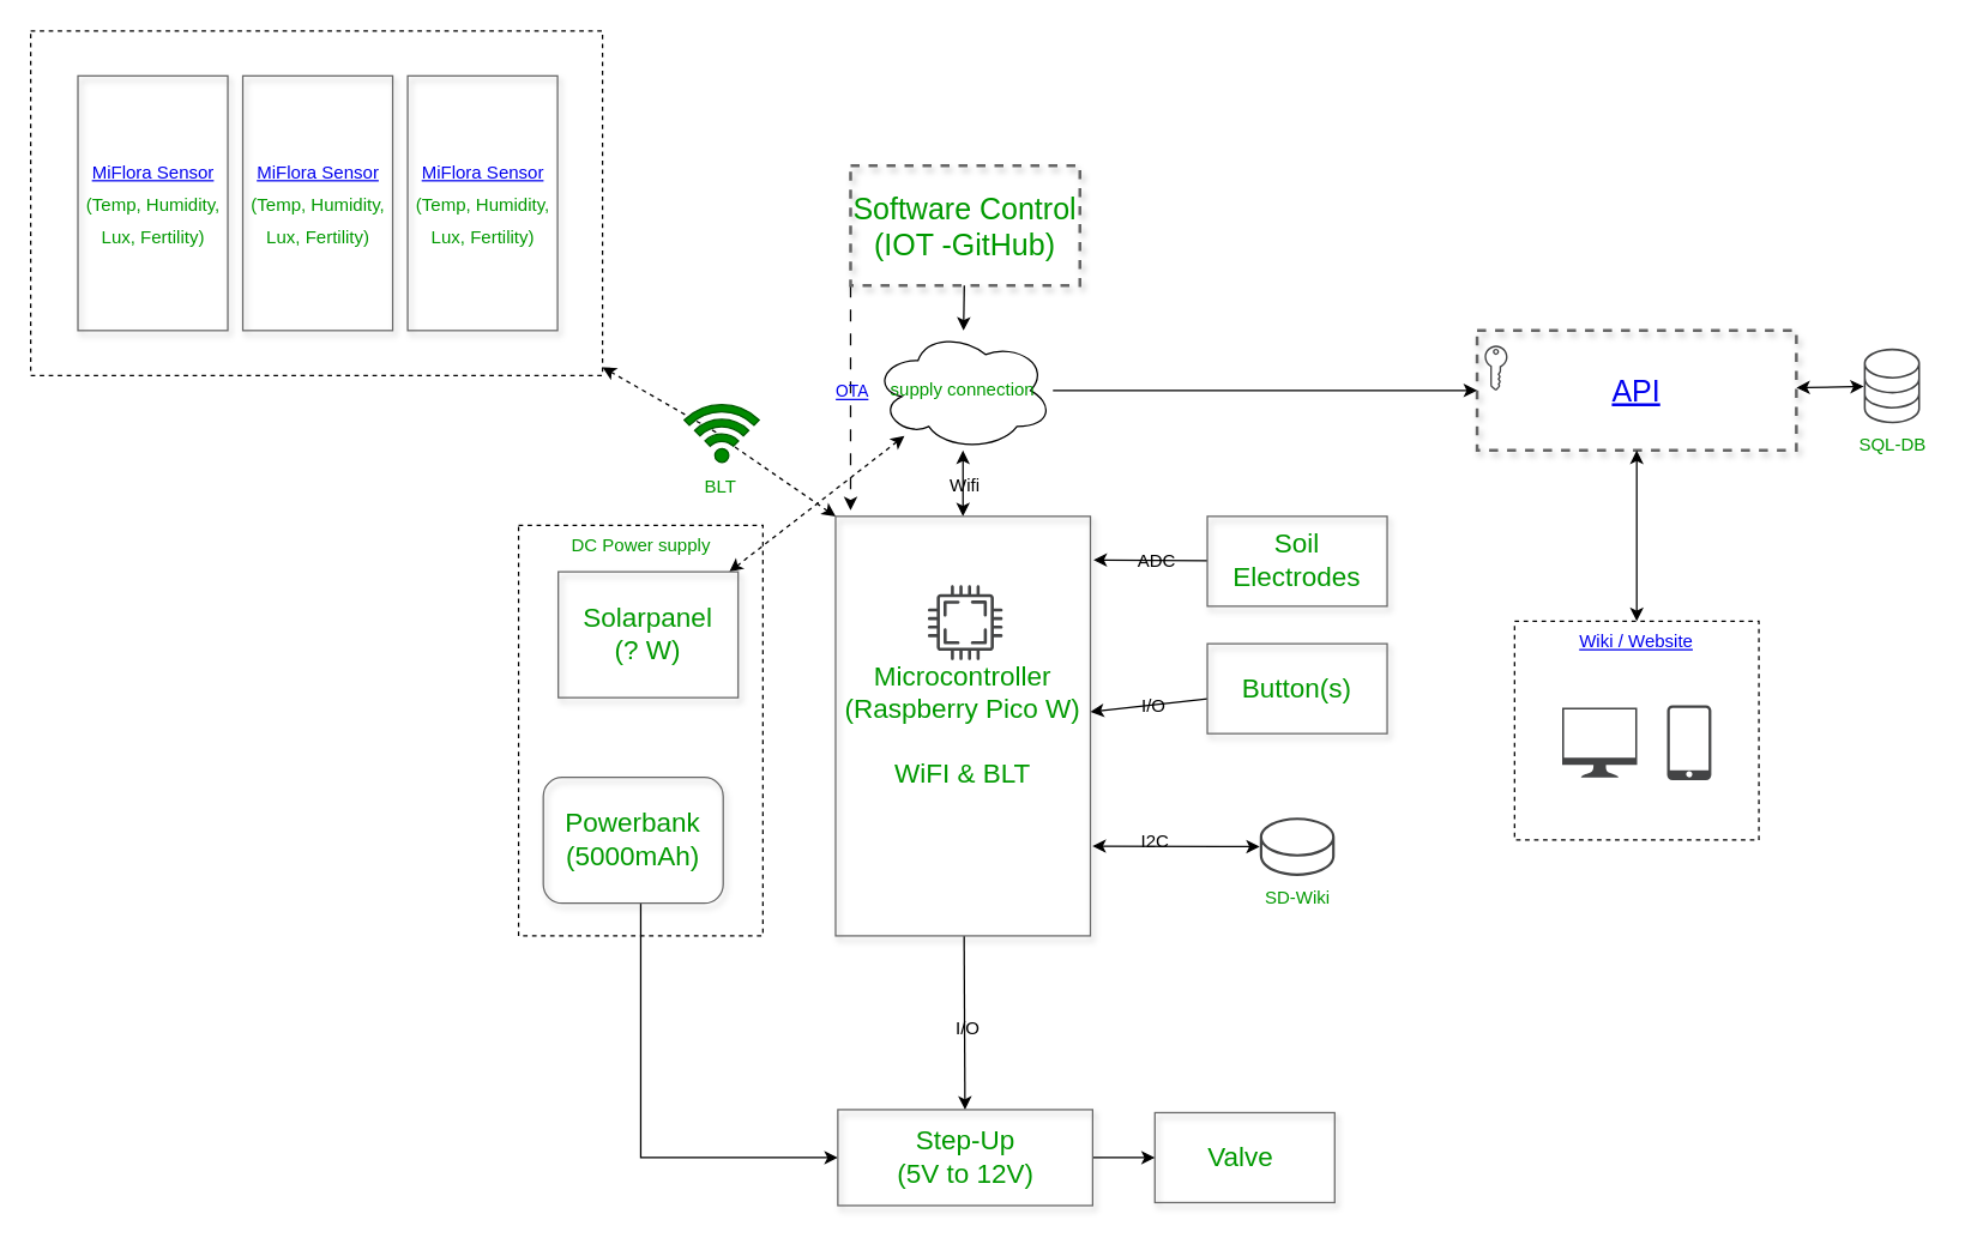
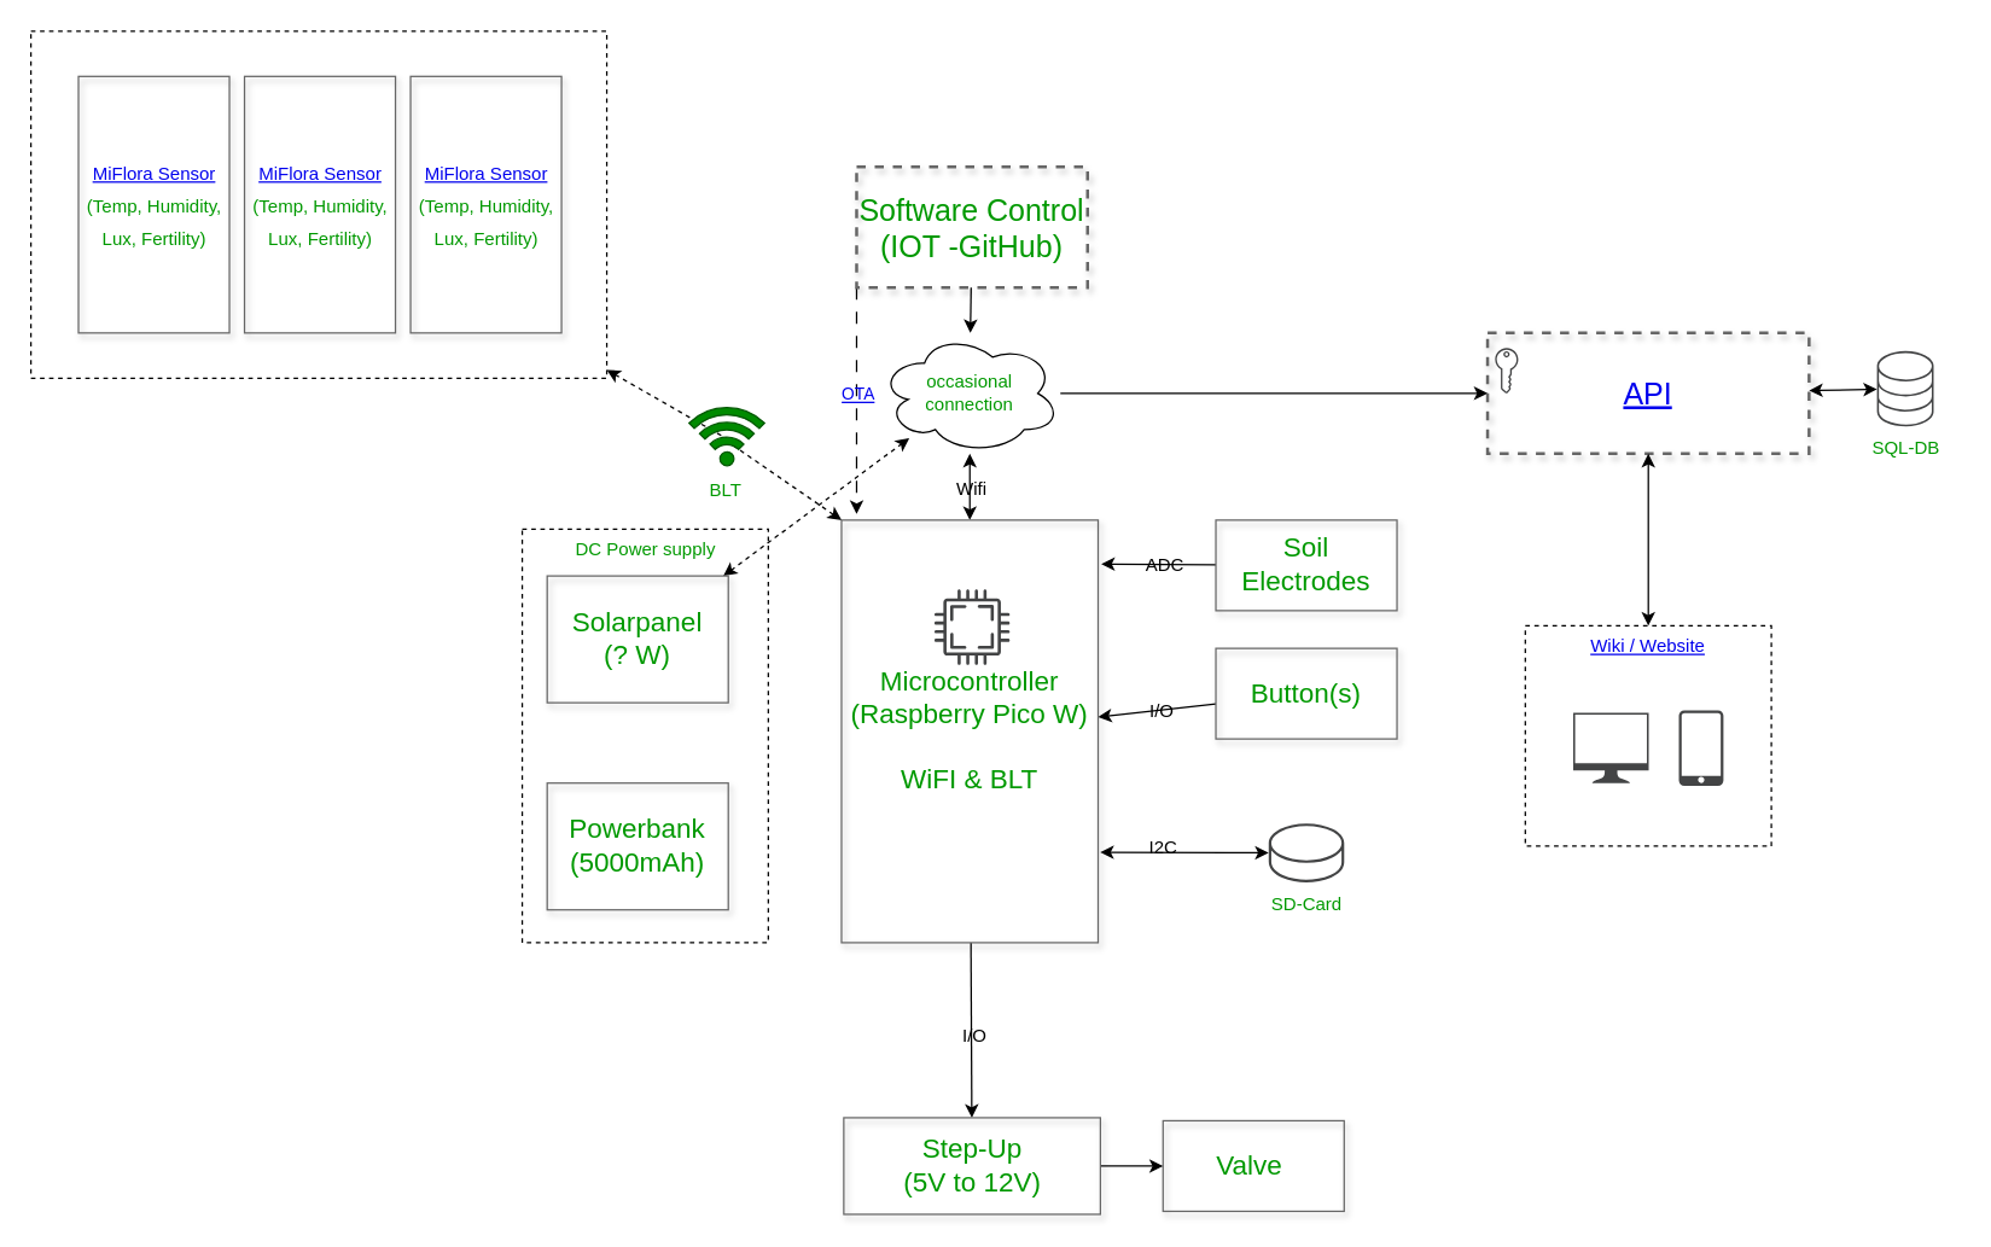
  <mxCell id="0" style=";html=1;" />
  <mxCell id="1" style=";html=1;" parent="0" />
  <mxCell id="2" value="" style="rounded=0;whiteSpace=wrap;html=1;fontColor=#009900;fillStyle=auto;fillColor=none;dashed=1;verticalAlign=top;" vertex="1" parent="1"><mxGeometry x="20" y="20" width="381.5" height="230" as="geometry" /></mxCell>
  <mxCell id="3" value="DC Power supply" style="rounded=0;whiteSpace=wrap;html=1;fontColor=#009900;fillStyle=auto;fillColor=none;dashed=1;verticalAlign=top;" parent="1" vertex="1"><mxGeometry x="345.5" y="350" width="163" height="274" as="geometry" /></mxCell>
  <mxCell id="4" value="" style="edgeStyle=none;html=1;fontColor=#009900;" parent="1" source="7" target="13" edge="1"><mxGeometry relative="1" as="geometry" /></mxCell>
  <mxCell id="5" style="edgeStyle=none;html=1;exitX=0;exitY=1;exitDx=0;exitDy=0;fontColor=#009900;dashed=1;dashPattern=8 8;" parent="1" source="7" edge="1"><mxGeometry relative="1" as="geometry"><mxPoint x="567" y="340" as="targetPoint" /></mxGeometry></mxCell>
  <mxCell id="6" value="&lt;a href=&quot;https://github.com/turfptax/ugit&quot;&gt;OTA&lt;/a&gt;" style="edgeLabel;html=1;align=center;verticalAlign=middle;resizable=0;points=[];fontColor=#009900;labelBackgroundColor=none;" parent="5" vertex="1" connectable="0"><mxGeometry x="-0.293" y="-3" relative="1" as="geometry"><mxPoint x="3" y="17" as="offset" /></mxGeometry></mxCell>
  <mxCell id="7" value="Software Control (IOT -GitHub)" style="whiteSpace=wrap;html=1;shadow=1;fontSize=20;fillColor=none;strokeColor=#666666;strokeWidth=2;dashed=1;fontColor=#009900;" parent="1" vertex="1"><mxGeometry x="567" y="110" width="153" height="80" as="geometry" /></mxCell>
- <mxCell id="8" style="edgeStyle=orthogonalEdgeStyle;rounded=0;html=1;entryX=0;entryY=0.5;entryDx=0;entryDy=0;fontSize=12;startArrow=none;startFill=0;" edge="1" parent="1" source="9" target="42"><mxGeometry relative="1" as="geometry"><Array as="points"><mxPoint x="427" y="772" /></Array></mxGeometry></mxCell>
- <mxCell id="9" value="Powerbank (5000mAh)" style="whiteSpace=wrap;html=1;shadow=1;fontSize=18;fillColor=none;strokeColor=#666666;fontColor=#009900;rounded=1;" parent="1" vertex="1"><mxGeometry x="362" y="518.25" width="120" height="84" as="geometry" /></mxCell>
+ <mxCell id="9" value="Powerbank (5000mAh)" style="whiteSpace=wrap;html=1;shadow=1;fontSize=18;fillColor=none;strokeColor=#666666;fontColor=#009900;" parent="1" vertex="1"><mxGeometry x="362" y="518.25" width="120" height="84" as="geometry" /></mxCell>
  <mxCell id="10" value="" style="edgeStyle=none;html=1;fontColor=#009900;startArrow=classic;startFill=1;" parent="1" source="13" edge="1"><mxGeometry relative="1" as="geometry"><mxPoint x="642" y="344" as="targetPoint" /></mxGeometry></mxCell>
  <mxCell id="11" value="Wifi" style="edgeLabel;html=1;align=center;verticalAlign=middle;resizable=0;points=[];fontSize=12;labelBackgroundColor=none;" vertex="1" connectable="0" parent="10"><mxGeometry x="0.242" relative="1" as="geometry"><mxPoint y="-4" as="offset" /></mxGeometry></mxCell>
  <mxCell id="12" style="edgeStyle=none;html=1;entryX=0;entryY=0.5;entryDx=0;entryDy=0;fontColor=#009900;startArrow=none;startFill=0;" parent="1" source="13" target="29" edge="1"><mxGeometry relative="1" as="geometry" /></mxCell>
- <mxCell id="13" value="supply connection" style="ellipse;shape=cloud;whiteSpace=wrap;html=1;fontColor=#009900;fillColor=none;" parent="1" vertex="1"><mxGeometry x="582" y="220" width="120" height="80" as="geometry" /></mxCell>
+ <mxCell id="13" value="occasional connection" style="ellipse;shape=cloud;whiteSpace=wrap;html=1;fontColor=#009900;fillColor=none;" parent="1" vertex="1"><mxGeometry x="582" y="220" width="120" height="80" as="geometry" /></mxCell>
  <mxCell id="14" value="" style="edgeStyle=none;html=1;entryX=1.012;entryY=0.104;entryDx=0;entryDy=0;entryPerimeter=0;" edge="1" parent="1" source="16" target="23"><mxGeometry relative="1" as="geometry" /></mxCell>
  <mxCell id="15" value="ADC" style="edgeLabel;html=1;align=center;verticalAlign=middle;resizable=0;points=[];fontSize=12;labelBackgroundColor=none;" vertex="1" connectable="0" parent="14"><mxGeometry x="-0.075" relative="1" as="geometry"><mxPoint as="offset" /></mxGeometry></mxCell>
  <mxCell id="16" value="Soil Electrodes" style="whiteSpace=wrap;html=1;shadow=1;fontSize=18;fillColor=none;strokeColor=#666666;fontColor=#009900;" parent="1" vertex="1"><mxGeometry x="805" y="344" width="120" height="60" as="geometry" /></mxCell>
  <mxCell id="17" value="" style="edgeStyle=none;html=1;" edge="1" parent="1" source="19" target="23"><mxGeometry relative="1" as="geometry" /></mxCell>
  <mxCell id="18" value="I/O" style="edgeLabel;html=1;align=center;verticalAlign=middle;resizable=0;points=[];fontSize=12;labelBackgroundColor=none;" vertex="1" connectable="0" parent="17"><mxGeometry x="-0.169" y="1" relative="1" as="geometry"><mxPoint x="-4" as="offset" /></mxGeometry></mxCell>
  <mxCell id="19" value="Button(s)" style="whiteSpace=wrap;html=1;shadow=1;fontSize=18;fillColor=none;strokeColor=#666666;fontColor=#009900;" parent="1" vertex="1"><mxGeometry x="805" y="429" width="120" height="60" as="geometry" /></mxCell>
  <mxCell id="20" value="Valve&amp;nbsp;" style="whiteSpace=wrap;html=1;shadow=1;fontSize=18;fillColor=none;strokeColor=#666666;fontColor=#009900;" parent="1" vertex="1"><mxGeometry x="770" y="742" width="120" height="60" as="geometry" /></mxCell>
  <mxCell id="21" value="" style="edgeStyle=none;html=1;fontSize=12;startArrow=none;startFill=0;" edge="1" parent="1" source="23" target="42"><mxGeometry relative="1" as="geometry" /></mxCell>
  <mxCell id="22" value="I/O" style="edgeLabel;html=1;align=center;verticalAlign=middle;resizable=0;points=[];fontSize=12;labelBackgroundColor=none;" vertex="1" connectable="0" parent="21"><mxGeometry x="0.182" y="-2" relative="1" as="geometry"><mxPoint x="3" y="-8" as="offset" /></mxGeometry></mxCell>
  <mxCell id="23" value="&lt;font&gt;Microcontroller&lt;br&gt;(Raspberry Pico W)&lt;br&gt;&lt;br&gt;WiFI &amp;amp; BLT&lt;br&gt;&lt;/font&gt;" style="whiteSpace=wrap;html=1;shadow=1;fontSize=18;fillColor=none;strokeColor=#666666;fontColor=#009900;" parent="1" vertex="1"><mxGeometry x="557" y="344" width="170" height="280" as="geometry" /></mxCell>
  <mxCell id="24" value="" style="edgeStyle=none;html=1;dashed=1;fontSize=12;startArrow=classic;startFill=1;" edge="1" parent="1" source="25" target="13"><mxGeometry relative="1" as="geometry" /></mxCell>
- <mxCell id="25" value="Solarpanel&lt;br&gt;(? W)" style="whiteSpace=wrap;html=1;shadow=1;fontSize=18;fillColor=none;strokeColor=#666666;fontColor=#009900;" parent="1" vertex="1"><mxGeometry x="372" y="381" width="120" height="84" as="geometry" /></mxCell>
+ <mxCell id="25" value="Solarpanel&lt;br&gt;(? W)" style="whiteSpace=wrap;html=1;shadow=1;fontSize=18;fillColor=none;strokeColor=#666666;fontColor=#009900;" parent="1" vertex="1"><mxGeometry x="362" y="381" width="120" height="84" as="geometry" /></mxCell>
  <mxCell id="26" value="" style="edgeStyle=none;html=1;fontColor=#009900;startArrow=classic;startFill=1;entryX=1.008;entryY=0.786;entryDx=0;entryDy=0;entryPerimeter=0;" parent="1" source="47" target="23" edge="1"><mxGeometry relative="1" as="geometry" /></mxCell>
  <mxCell id="27" value="I2C" style="edgeLabel;html=1;align=center;verticalAlign=middle;resizable=0;points=[];fontSize=12;labelBackgroundColor=none;" vertex="1" connectable="0" parent="26"><mxGeometry x="-0.337" y="1" relative="1" as="geometry"><mxPoint x="-33" y="-5" as="offset" /></mxGeometry></mxCell>
  <mxCell id="28" value="" style="group" parent="1" vertex="1" connectable="0"><mxGeometry x="970" y="220" width="326.75" height="92" as="geometry" /></mxCell>
  <mxCell id="29" value="&lt;a href=&quot;https://api.dzb-projects.ch/swagger/index.html&quot;&gt;API&lt;/a&gt;" style="whiteSpace=wrap;html=1;shadow=1;fontSize=20;fillColor=none;strokeColor=#666666;strokeWidth=2;dashed=1;fontColor=#009900;" parent="28" vertex="1"><mxGeometry x="15" width="213" height="80" as="geometry" /></mxCell>
  <mxCell id="30" value="" style="sketch=0;pointerEvents=1;shadow=0;dashed=0;html=1;strokeColor=none;fillColor=#434445;aspect=fixed;labelPosition=center;verticalLabelPosition=bottom;verticalAlign=top;align=center;outlineConnect=0;shape=mxgraph.vvd.storage;fillStyle=auto;fontColor=#009900;" parent="28" vertex="1"><mxGeometry x="273" y="12" width="37.5" height="50" as="geometry" /></mxCell>
  <mxCell id="31" value="" style="edgeStyle=none;html=1;fontColor=#009900;startArrow=classic;startFill=1;" parent="28" source="29" target="30" edge="1"><mxGeometry relative="1" as="geometry" /></mxCell>
  <mxCell id="32" value="SQL-DB" style="text;html=1;align=center;verticalAlign=middle;resizable=0;points=[];autosize=1;strokeColor=none;fillColor=none;fontColor=#009900;" parent="28" vertex="1"><mxGeometry x="256.75" y="62" width="70" height="30" as="geometry" /></mxCell>
  <mxCell id="33" value="" style="sketch=0;pointerEvents=1;shadow=0;dashed=0;html=1;strokeColor=none;fillColor=#434445;aspect=fixed;labelPosition=center;verticalLabelPosition=bottom;verticalAlign=top;align=center;outlineConnect=0;shape=mxgraph.vvd.tenant_key;fillStyle=auto;fontColor=#009900;" parent="28" vertex="1"><mxGeometry x="20" y="10" width="15.3" height="30" as="geometry" /></mxCell>
  <mxCell id="34" value="" style="sketch=0;pointerEvents=1;shadow=0;dashed=0;html=1;strokeColor=none;fillColor=#434445;aspect=fixed;labelPosition=center;verticalLabelPosition=bottom;verticalAlign=top;align=center;outlineConnect=0;shape=mxgraph.vvd.cpu;fillStyle=auto;fontColor=#009900;" parent="1" vertex="1"><mxGeometry x="618.5" y="390" width="50" height="50" as="geometry" /></mxCell>
  <mxCell id="35" value="" style="sketch=0;pointerEvents=1;shadow=0;dashed=0;html=1;strokeColor=none;fillColor=#434445;aspect=fixed;labelPosition=center;verticalLabelPosition=bottom;verticalAlign=top;align=center;outlineConnect=0;shape=mxgraph.vvd.monitor;fillStyle=auto;fontColor=#009900;" parent="1" vertex="1"><mxGeometry x="1041.75" y="471.75" width="50" height="46.5" as="geometry" /></mxCell>
  <mxCell id="36" value="" style="sketch=0;pointerEvents=1;shadow=0;dashed=0;html=1;strokeColor=none;fillColor=#434445;aspect=fixed;labelPosition=center;verticalLabelPosition=bottom;verticalAlign=top;align=center;outlineConnect=0;shape=mxgraph.vvd.phone;fillStyle=auto;fontColor=#009900;" parent="1" vertex="1"><mxGeometry x="1111.75" y="470" width="29.5" height="50" as="geometry" /></mxCell>
  <mxCell id="37" value="" style="edgeStyle=none;html=1;fontColor=#009900;startArrow=classic;startFill=1;" parent="1" source="38" target="29" edge="1"><mxGeometry relative="1" as="geometry" /></mxCell>
  <mxCell id="38" value="&lt;a href=&quot;https://dzb-projects.ch/&quot;&gt;Wiki / Website&lt;/a&gt;" style="rounded=0;whiteSpace=wrap;html=1;fontColor=#009900;fillStyle=auto;fillColor=none;dashed=1;verticalAlign=top;" parent="1" vertex="1"><mxGeometry x="1010" y="414" width="163" height="146" as="geometry" /></mxCell>
  <mxCell id="39" style="edgeStyle=none;html=1;entryX=0;entryY=0;entryDx=0;entryDy=0;fontSize=12;dashed=1;startArrow=none;startFill=1;exitX=0.405;exitY=0.48;exitDx=0;exitDy=0;exitPerimeter=0;" edge="1" parent="1" source="44" target="23"><mxGeometry relative="1" as="geometry" /></mxCell>
  <mxCell id="40" value="" style="edgeStyle=none;html=1;fontSize=12;dashed=1;startArrow=classic;startFill=1;endArrow=none;entryX=0.366;entryY=0.589;entryDx=0;entryDy=0;entryPerimeter=0;" edge="1" parent="1" source="2" target="44"><mxGeometry relative="1" as="geometry"><mxPoint x="292.446" y="20" as="sourcePoint" /><mxPoint x="510" y="280" as="targetPoint" /></mxGeometry></mxCell>
  <mxCell id="41" value="" style="edgeStyle=none;html=1;fontSize=12;startArrow=none;startFill=0;" edge="1" parent="1" source="42" target="20"><mxGeometry relative="1" as="geometry" /></mxCell>
  <mxCell id="42" value="&lt;font&gt;Step-Up&lt;br&gt;(5V to 12V)&lt;br&gt;&lt;/font&gt;" style="whiteSpace=wrap;html=1;shadow=1;fontSize=18;fillColor=none;strokeColor=#666666;fontColor=#009900;" vertex="1" parent="1"><mxGeometry x="558.5" y="740" width="170" height="64" as="geometry" /></mxCell>
  <mxCell id="43" value="" style="group" vertex="1" connectable="0" parent="1"><mxGeometry x="456" y="266" width="50" height="74" as="geometry" /></mxCell>
  <mxCell id="44" value="" style="sketch=0;aspect=fixed;pointerEvents=1;shadow=0;dashed=0;html=1;strokeColor=#005700;labelPosition=center;verticalLabelPosition=bottom;verticalAlign=top;align=center;fillColor=#008a00;shape=mxgraph.mscae.enterprise.wireless_connection;fontColor=#ffffff;rotation=-90;" vertex="1" parent="43"><mxGeometry x="4" y="-4" width="42" height="50" as="geometry" /></mxCell>
  <mxCell id="45" value="BLT" style="text;html=1;align=center;verticalAlign=middle;resizable=0;points=[];autosize=1;strokeColor=none;fillColor=none;fontColor=#009900;" vertex="1" parent="43"><mxGeometry x="4" y="44" width="40" height="30" as="geometry" /></mxCell>
  <mxCell id="46" value="" style="group" vertex="1" connectable="0" parent="1"><mxGeometry x="830" y="545" width="70" height="69" as="geometry" /></mxCell>
  <mxCell id="47" value="" style="sketch=0;pointerEvents=1;shadow=0;dashed=0;html=1;strokeColor=none;fillColor=#434445;aspect=fixed;labelPosition=center;verticalLabelPosition=bottom;verticalAlign=top;align=center;outlineConnect=0;shape=mxgraph.vvd.datastore;fillStyle=auto;fontColor=#009900;" parent="46" vertex="1"><mxGeometry x="10" width="50" height="39" as="geometry" /></mxCell>
- <mxCell id="48" value="SD-Wiki" style="text;html=1;align=center;verticalAlign=middle;resizable=0;points=[];autosize=1;strokeColor=none;fillColor=none;fontColor=#009900;" parent="46" vertex="1"><mxGeometry y="39" width="70" height="30" as="geometry" /></mxCell>
+ <mxCell id="48" value="SD-Card" style="text;html=1;align=center;verticalAlign=middle;resizable=0;points=[];autosize=1;strokeColor=none;fillColor=none;fontColor=#009900;" parent="46" vertex="1"><mxGeometry y="39" width="70" height="30" as="geometry" /></mxCell>
  <mxCell id="49" value="&lt;font style=&quot;font-size: 12px;&quot;&gt;&lt;a href=&quot;https://www.berrybase.de/en/xiaomi-mi-flora-care-plant-sensor-smart-pflanzenmonitor&quot;&gt;MiFlora Sensor&lt;/a&gt;&lt;br&gt;(Temp, Humidity, Lux, Fertility)&lt;br&gt;&lt;/font&gt;" style="whiteSpace=wrap;html=1;shadow=1;fontSize=18;fillColor=none;strokeColor=#666666;fontColor=#009900;" vertex="1" parent="1"><mxGeometry x="161.5" y="50" width="100" height="170" as="geometry" /></mxCell>
  <mxCell id="50" value="&lt;font style=&quot;font-size: 12px;&quot;&gt;&lt;a href=&quot;https://www.berrybase.de/en/xiaomi-mi-flora-care-plant-sensor-smart-pflanzenmonitor&quot;&gt;MiFlora Sensor&lt;/a&gt;&lt;br&gt;(Temp, Humidity, Lux, Fertility)&lt;br&gt;&lt;/font&gt;" style="whiteSpace=wrap;html=1;shadow=1;fontSize=18;fillColor=none;strokeColor=#666666;fontColor=#009900;" vertex="1" parent="1"><mxGeometry x="51.5" y="50" width="100" height="170" as="geometry" /></mxCell>
  <mxCell id="51" value="&lt;font style=&quot;font-size: 12px;&quot;&gt;&lt;a href=&quot;https://www.berrybase.de/en/xiaomi-mi-flora-care-plant-sensor-smart-pflanzenmonitor&quot;&gt;MiFlora Sensor&lt;/a&gt;&lt;br&gt;(Temp, Humidity, Lux, Fertility)&lt;br&gt;&lt;/font&gt;" style="whiteSpace=wrap;html=1;shadow=1;fontSize=18;fillColor=none;strokeColor=#666666;fontColor=#009900;" vertex="1" parent="1"><mxGeometry x="271.5" y="50" width="100" height="170" as="geometry" /></mxCell>
